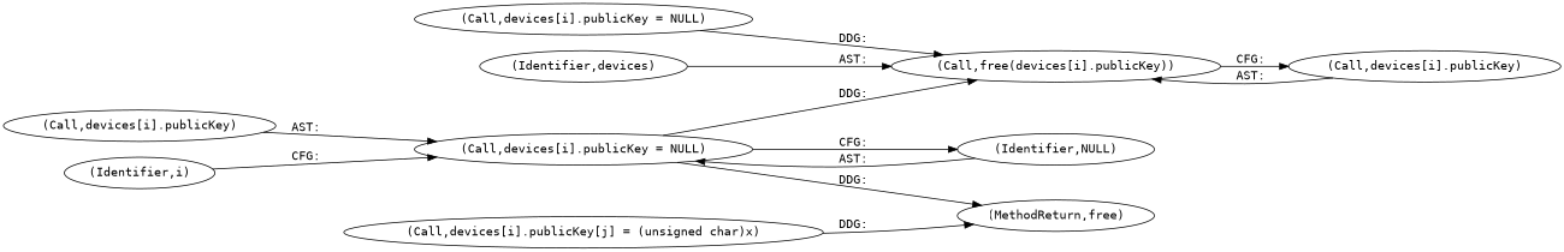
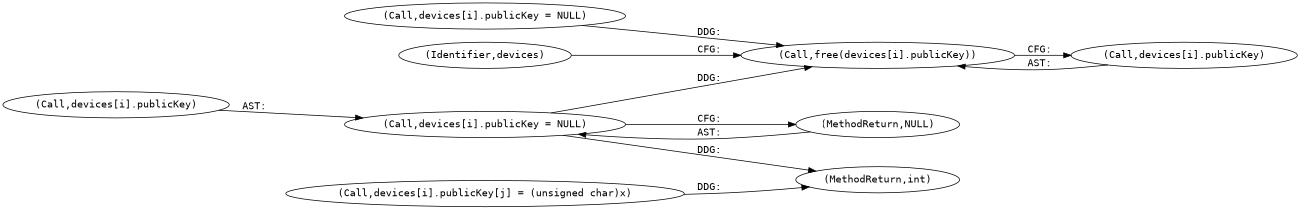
  digraph {
    fontname="DejaVu Sans Mono"
    rankdir=LR
    node [fontname="DejaVu Sans Mono"]
    edge [fontname="DejaVu Sans Mono"]
    n1 [label="(Call,devices[i].publicKey = NULL)"]
    n2 [label="(Call,free(devices[i].publicKey))"]
-   n3 [label="(Identifier,NULL)"]
-   n4 [label="(MethodReturn,free)"]
+   n3 [label="(MethodReturn,NULL)"]
+   n4 [label="(MethodReturn,int)"]
    n5 [label="(Call,devices[i].publicKey)"]
    n6 [label="(Call,devices[i].publicKey[j] = (unsigned char)x)"]
    n7 [label="(Call,devices[i].publicKey)"]
    n8 [label="(Call,devices[i].publicKey = NULL)"]
    n9 [label="(Identifier,devices)"]
-   n10 [label="(Identifier,i)"]
    n1 -> n2 [label="DDG: "]
    n1 -> n3 [label="CFG: "]
    n1 -> n4 [label="DDG: "]
    n2 -> n5 [label="CFG: "]
    n3 -> n1 [label="AST: "]
    n5 -> n2 [label="AST: "]
    n6 -> n4 [label="DDG: "]
    n7 -> n1 [label="AST: "]
    n8 -> n2 [label="DDG: "]
-   n9 -> n2 [label="AST: "]
-   n10 -> n1 [label="CFG: "]
+   n9 -> n2 [label="CFG: "]
  }
